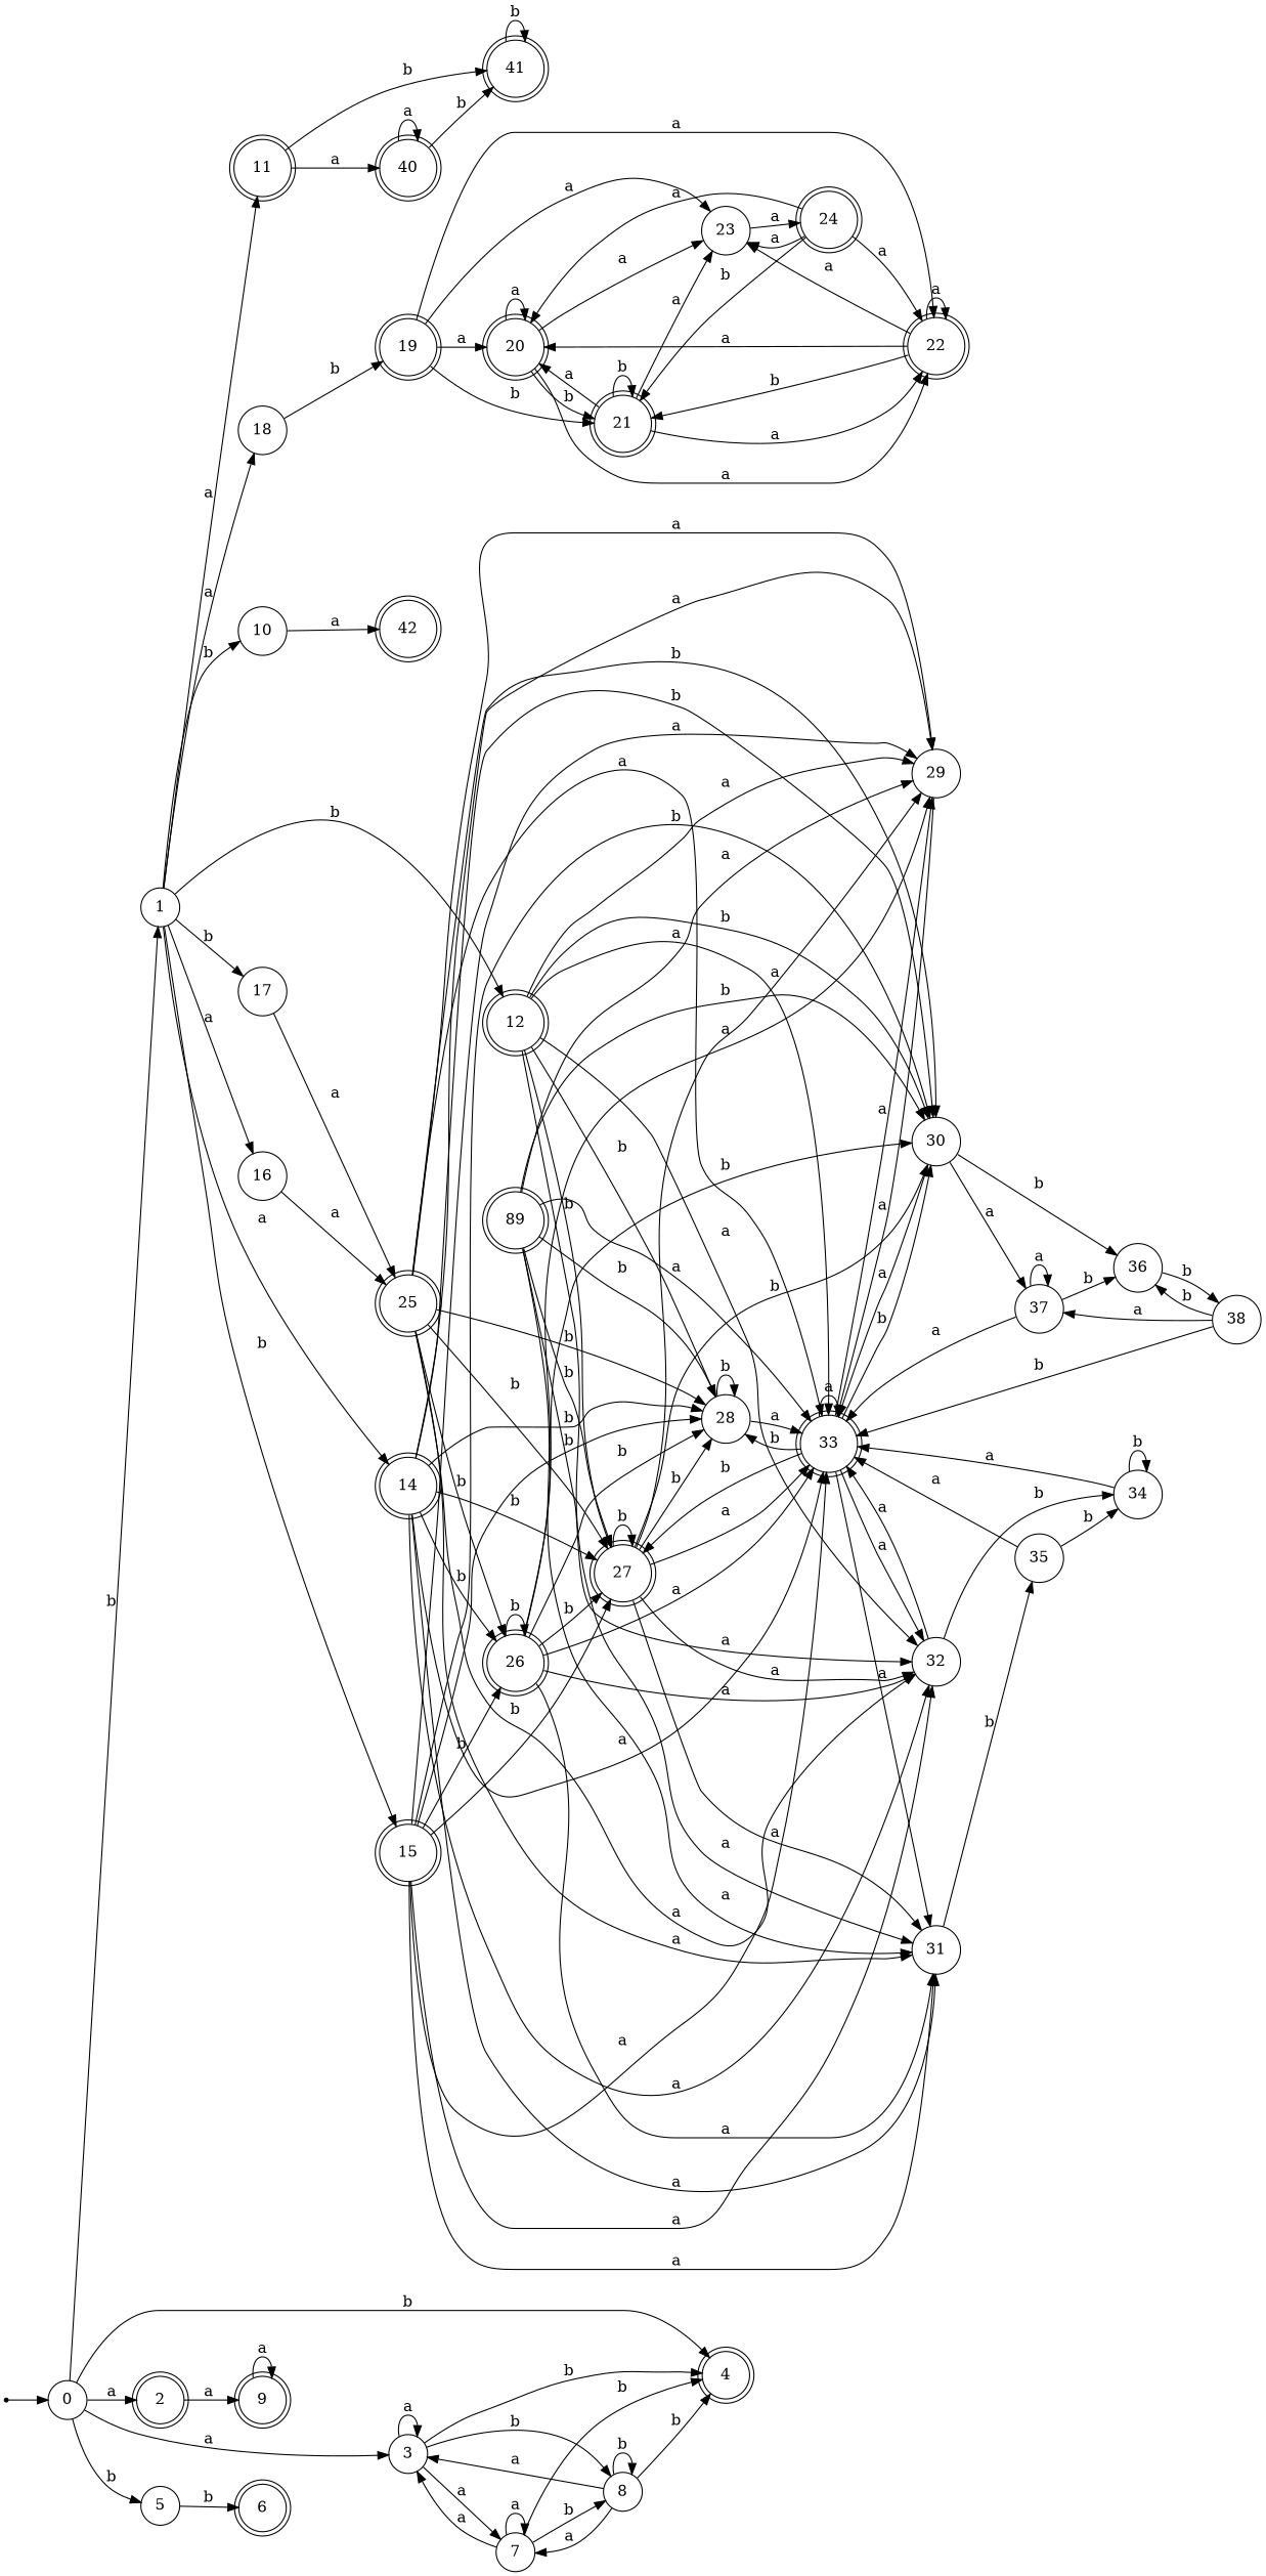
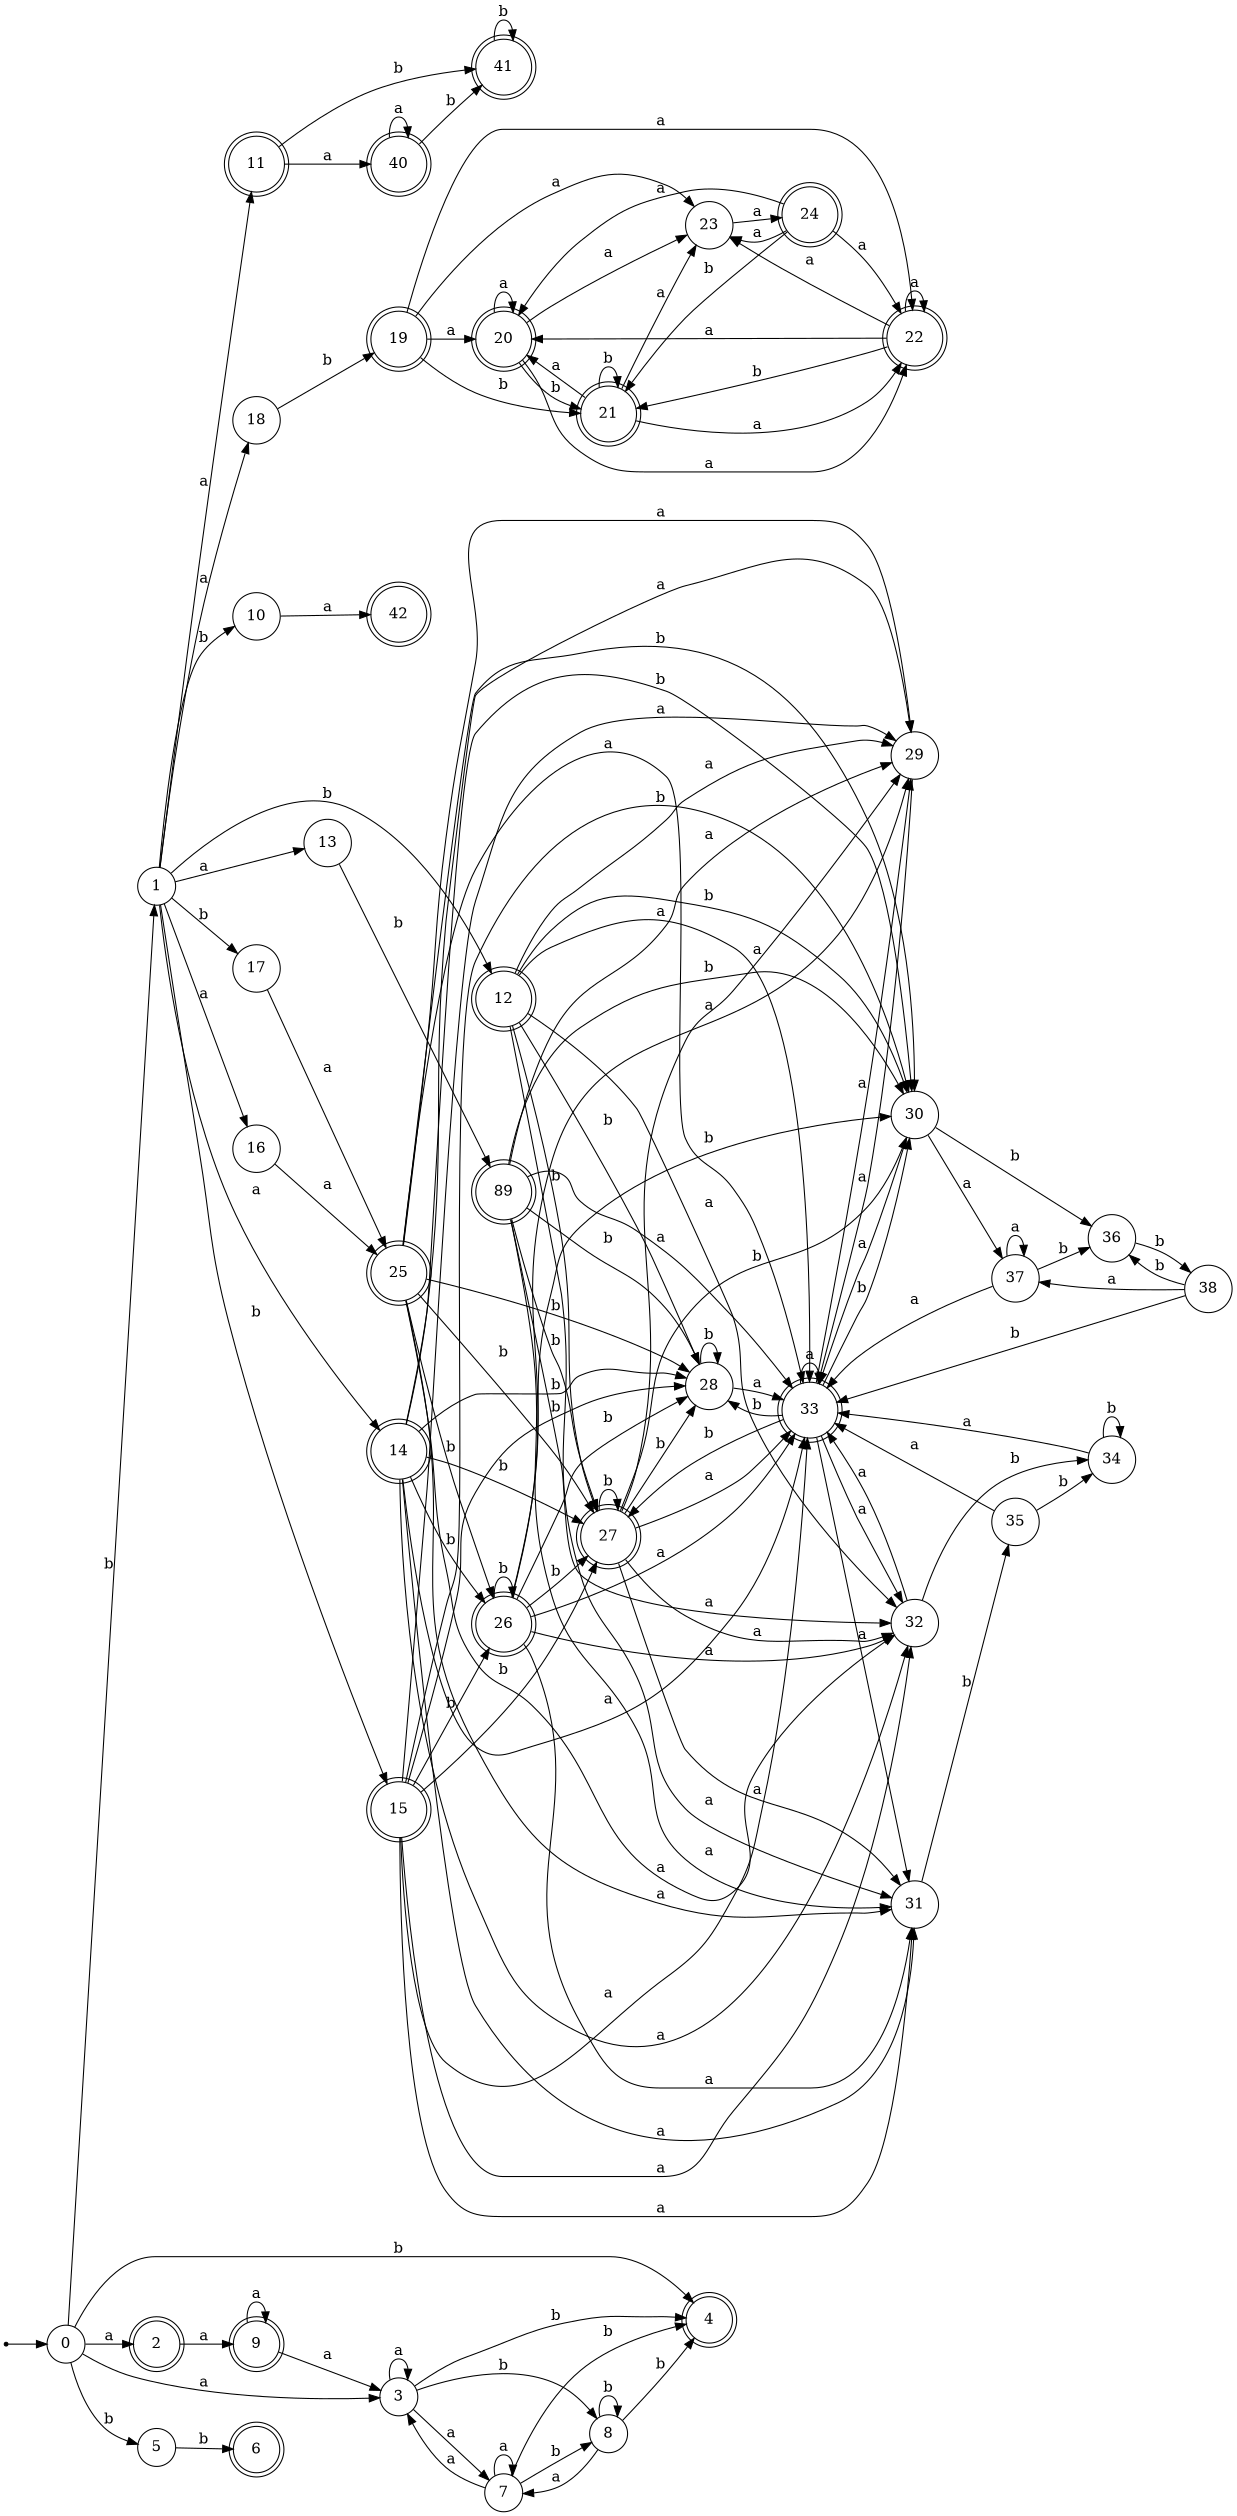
  digraph {
    rankdir=LR
    node [shape=circle]
    dummy0 [shape=point]
    0
    1
    2 [shape=doublecircle]
    3
    4 [shape=doublecircle]
    5
    10
    11 [shape=doublecircle]
    12 [shape=doublecircle]
+   13
    14 [shape=doublecircle]
    15 [shape=doublecircle]
    16
    17
    18
    9 [shape=doublecircle]
    7
    8
    6 [shape=doublecircle]
    42 [shape=doublecircle]
    40 [shape=doublecircle]
    41 [shape=doublecircle]
    27 [shape=doublecircle]
    28
    29
    30
    31
    32
    33 [shape=doublecircle]
    n31 [label=89 shape=doublecircle]
    26 [shape=doublecircle]
    25 [shape=doublecircle]
    19 [shape=doublecircle]
    36
    37
    35
    34
    20 [shape=doublecircle]
    21 [shape=doublecircle]
    22 [shape=doublecircle]
    23
    24 [shape=doublecircle]
    38
    dummy0 -> 0
    0 -> 1 [label=b]
    0 -> 2 [label=a]
    0 -> 3 [label=a]
    0 -> 4 [label=b]
    0 -> 5 [label=b]
    1 -> 10 [label=b]
    1 -> 11 [label=a]
    1 -> 12 [label=b]
+   1 -> 13 [label=a]
    1 -> 14 [label=a]
    1 -> 15 [label=b]
    1 -> 16 [label=a]
    1 -> 17 [label=b]
    1 -> 18 [label=a]
    2 -> 9 [label=a]
    3 -> 3 [label=a]
    3 -> 4 [label=b]
    3 -> 7 [label=a]
    3 -> 8 [label=b]
    5 -> 6 [label=b]
    10 -> 42 [label=a]
    11 -> 40 [label=a]
    11 -> 41 [label=b]
    12 -> 27 [label=b]
    12 -> 28 [label=b]
    12 -> 29 [label=a]
    12 -> 30 [label=b]
    12 -> 31 [label=a]
    12 -> 32 [label=a]
    12 -> 33 [label=a]
+   13 -> n31 [label=b]
    14 -> 27 [label=b]
    14 -> 28 [label=b]
    14 -> 29 [label=a]
    14 -> 30 [label=b]
    14 -> 31 [label=a]
    14 -> 32 [label=a]
    14 -> 33 [label=a]
    14 -> 26 [label=b]
    15 -> 27 [label=b]
    15 -> 28 [label=b]
    15 -> 29 [label=a]
    15 -> 30 [label=b]
    15 -> 31 [label=a]
    15 -> 32 [label=a]
    15 -> 33 [label=a]
    15 -> 26 [label=b]
    16 -> 25 [label=a]
    17 -> 25 [label=a]
    18 -> 19 [label=b]
    9 -> 9 [label=a]
    7 -> 3 [label=a]
    7 -> 4 [label=b]
    7 -> 7 [label=a]
    7 -> 8 [label=b]
-   8 -> 3 [label=a]
+   9 -> 3 [label=a]
    8 -> 4 [label=b]
    8 -> 7 [label=a]
    8 -> 8 [label=b]
    40 -> 40 [label=a]
    40 -> 41 [label=b]
    41 -> 41 [label=b]
    27 -> 27 [label=b]
    27 -> 28 [label=b]
    27 -> 29 [label=a]
    27 -> 30 [label=b]
    27 -> 31 [label=a]
    27 -> 32 [label=a]
    27 -> 33 [label=a]
    28 -> 28 [label=b]
    28 -> 33 [label=a]
    29 -> 33 [label=a]
    30 -> 33 [label=a]
    30 -> 36 [label=b]
    30 -> 37 [label=a]
    31 -> 35 [label=b]
    32 -> 33 [label=a]
    32 -> 34 [label=b]
    33 -> 27 [label=b]
    33 -> 28 [label=b]
    33 -> 29 [label=a]
    33 -> 30 [label=b]
    33 -> 31 [label=a]
    33 -> 32 [label=a]
    33 -> 33 [label=a]
    n31 -> 27 [label=b]
    n31 -> 28 [label=b]
    n31 -> 29 [label=a]
    n31 -> 30 [label=b]
    n31 -> 31 [label=a]
    n31 -> 32 [label=a]
    n31 -> 33 [label=a]
    26 -> 27 [label=b]
    26 -> 28 [label=b]
    26 -> 29 [label=a]
    26 -> 30 [label=b]
    26 -> 31 [label=a]
    26 -> 32 [label=a]
    26 -> 33 [label=a]
    26 -> 26 [label=b]
    25 -> 27 [label=b]
    25 -> 28 [label=b]
    25 -> 29 [label=a]
    25 -> 30 [label=b]
    25 -> 31 [label=a]
    25 -> 32 [label=a]
    25 -> 33 [label=a]
    25 -> 26 [label=b]
    19 -> 20 [label=a]
    19 -> 21 [label=b]
    19 -> 22 [label=a]
    19 -> 23 [label=a]
    36 -> 38 [label=b]
    37 -> 33 [label=a]
    37 -> 36 [label=b]
    37 -> 37 [label=a]
    35 -> 33 [label=a]
    35 -> 34 [label=b]
    34 -> 33 [label=a]
    34 -> 34 [label=b]
    20 -> 20 [label=a]
    20 -> 21 [label=b]
    20 -> 22 [label=a]
    20 -> 23 [label=a]
    21 -> 20 [label=a]
    21 -> 21 [label=b]
    21 -> 22 [label=a]
    21 -> 23 [label=a]
    22 -> 20 [label=a]
    22 -> 21 [label=b]
    22 -> 22 [label=a]
    22 -> 23 [label=a]
    23 -> 24 [label=a]
    24 -> 20 [label=a]
    24 -> 21 [label=b]
    24 -> 22 [label=a]
    24 -> 23 [label=a]
    38 -> 33 [label=b]
    38 -> 36 [label=b]
    38 -> 37 [label=a]
  }
